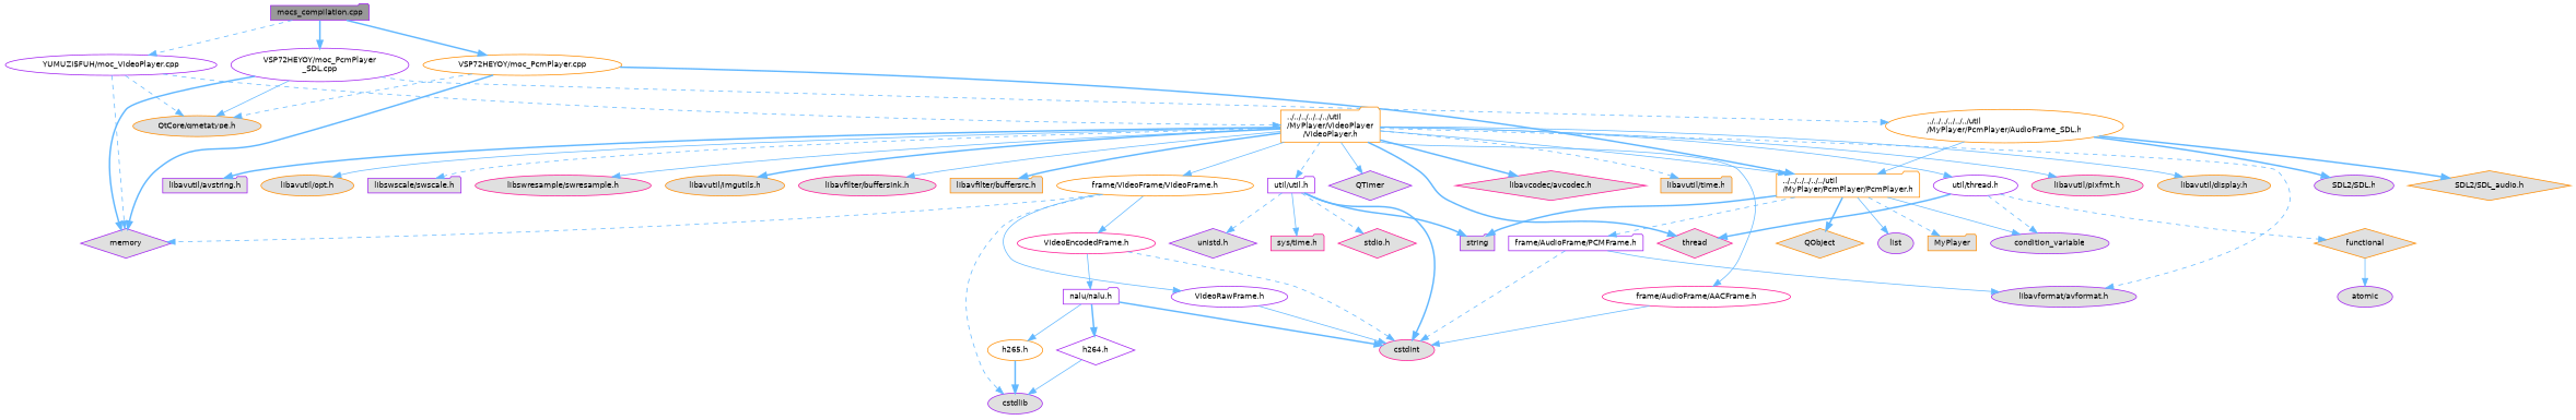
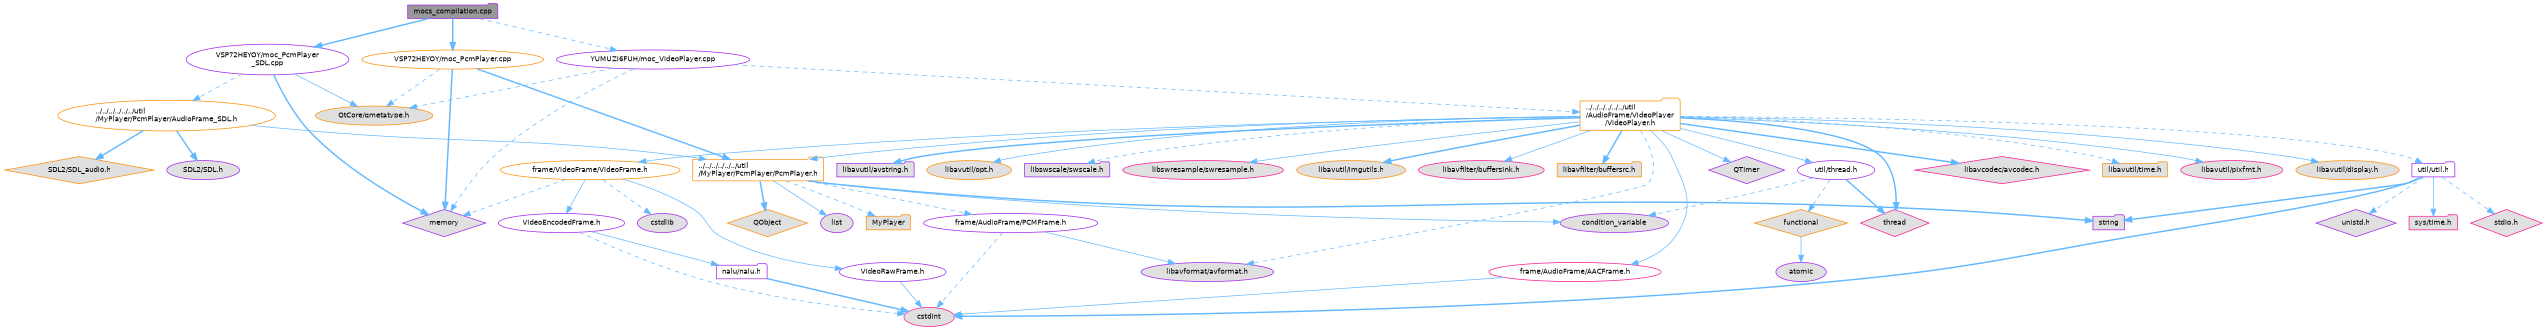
  digraph {
    node [color=purple fillcolor="#E0E0E0" fontname=Helvetica fontsize=10 shape=ellipse style=filled]
    edge [color=steelblue1 fontname=Helvetica fontsize=10 labelfontname=Helvetica labelfontsize=10 style=solid]
    n1 [fillcolor=grey60 fontcolor=black height=0.2 label="mocs_compilation.cpp" shape=folder width=0.4]
    n2 [color=darkorange fillcolor=white height=0.2 label="VSP72HEYOY/moc_PcmPlayer.cpp" width=0.4]
    n3 [fillcolor=white height=0.2 label="VSP72HEYOY/moc_PcmPlayer\l_SDL.cpp" width=0.4]
-   n4 [fillcolor=white height=0.2 label="YUMUZI5FUH/moc_VideoPlayer.cpp" width=0.4]
+   n4 [fillcolor=white height=0.2 label="YUMUZI6FUH/moc_VideoPlayer.cpp" width=0.4]
    n5 [color=darkorange fillcolor=white height=0.2 label="../../../../../../util\l/MyPlayer/PcmPlayer/PcmPlayer.h" shape=folder width=0.4]
    n6 [color=darkorange height=0.2 label="QtCore/qmetatype.h" width=0.4]
    n7 [height=0.2 label=memory shape=diamond width=0.4]
    n8 [color=darkorange fillcolor=white height=0.2 label="../../../../../../util\l/MyPlayer/PcmPlayer/AudioFrame_SDL.h" width=0.4]
-   n9 [color=darkorange fillcolor=white height=0.2 label="../../../../../../util\l/MyPlayer/VideoPlayer\l/VideoPlayer.h" shape=folder width=0.4]
+   n9 [color=darkorange fillcolor=white height=0.2 label="../../../../../../util\l/AudioFrame/VideoPlayer\l/VideoPlayer.h" shape=folder width=0.4]
    n10 [color=darkorange height=0.2 label=MyPlayer shape=folder width=0.4]
    n11 [color=darkorange height=0.2 label=QObject shape=diamond width=0.4]
    n12 [height=0.2 label=string shape=folder width=0.4]
    n13 [height=0.2 label=list width=0.4]
    n14 [height=0.2 label=condition_variable width=0.4]
-   n15 [fillcolor=white height=0.2 label="frame/AudioFrame/PCMFrame.h" shape=folder width=0.4]
+   n15 [fillcolor=white height=0.2 label="frame/AudioFrame/PCMFrame.h" width=0.4]
    n16 [color=deeppink height=0.2 label=cstdint width=0.4]
    n17 [height=0.2 label="libavformat/avformat.h" width=0.4]
    n18 [height=0.2 label="SDL2/SDL.h" width=0.4]
    n19 [color=darkorange height=0.2 label="SDL2/SDL_audio.h" shape=diamond width=0.4]
    n20 [height=0.2 label=QTimer shape=diamond width=0.4]
    n21 [color=deeppink height=0.2 label=thread shape=diamond width=0.4]
    n22 [color=deeppink height=0.2 label="libavcodec/avcodec.h" shape=diamond width=0.4]
    n23 [color=darkorange height=0.2 label="libavutil/time.h" shape=folder width=0.4]
    n24 [color=deeppink height=0.2 label="libavutil/pixfmt.h" width=0.4]
    n25 [color=darkorange height=0.2 label="libavutil/display.h" width=0.4]
    n26 [height=0.2 label="libavutil/avstring.h" shape=folder width=0.4]
    n27 [color=darkorange height=0.2 label="libavutil/opt.h" width=0.4]
    n28 [height=0.2 label="libswscale/swscale.h" shape=folder width=0.4]
    n29 [color=deeppink height=0.2 label="libswresample/swresample.h" width=0.4]
    n30 [color=darkorange height=0.2 label="libavutil/imgutils.h" width=0.4]
    n31 [color=deeppink height=0.2 label="libavfilter/buffersink.h" width=0.4]
    n32 [color=darkorange height=0.2 label="libavfilter/buffersrc.h" shape=folder width=0.4]
    n33 [fillcolor=white height=0.2 label="util/util.h" shape=folder width=0.4]
    n34 [fillcolor=white height=0.2 label="util/thread.h" width=0.4]
    n35 [color=deeppink fillcolor=white height=0.2 label="frame/AudioFrame/AACFrame.h" width=0.4]
    n36 [color=darkorange fillcolor=white height=0.2 label="frame/VideoFrame/VideoFrame.h" width=0.4]
    n37 [color=deeppink height=0.2 label="sys/time.h" shape=folder width=0.4]
    n38 [color=deeppink height=0.2 label="stdio.h" shape=diamond width=0.4]
    n39 [height=0.2 label="unistd.h" shape=diamond width=0.4]
    n40 [color=darkorange height=0.2 label=functional shape=diamond width=0.4]
    n41 [fillcolor=white height=0.2 label="VideoRawFrame.h" width=0.4]
-   n42 [color=deeppink fillcolor=white height=0.2 label="VideoEncodedFrame.h" width=0.4]
+   n42 [fillcolor=white height=0.2 label="VideoEncodedFrame.h" width=0.4]
    n43 [height=0.2 label=cstdlib width=0.4]
    n44 [height=0.2 label=atomic width=0.4]
    n45 [fillcolor=white height=0.2 label="nalu/nalu.h" shape=folder width=0.4]
-   n46 [fillcolor=white height=0.2 label="h264.h" shape=diamond width=0.4]
-   n47 [color=darkorange fillcolor=white height=0.2 label="h265.h" width=0.4]
    n1 -> n2 [style=bold]
    n1 -> n3 [style=bold]
    n1 -> n4 [style=dashed]
    n2 -> n5 [style=bold]
    n2 -> n6 [style=dashed]
    n2 -> n7 [style=bold]
    n3 -> n6
    n3 -> n7 [style=bold]
    n3 -> n8 [style=dashed]
    n4 -> n6 [style=dashed]
    n4 -> n7 [style=dashed]
    n4 -> n9 [style=dashed]
    n5 -> n10 [style=dashed]
    n5 -> n11 [style=bold]
    n5 -> n12 [style=bold]
    n5 -> n13
    n5 -> n14
    n5 -> n15 [style=dashed]
    n8 -> n5
    n8 -> n18 [style=bold]
    n8 -> n19 [style=bold]
    n9 -> n5
    n9 -> n17 [style=dashed]
    n9 -> n20
    n9 -> n21 [style=bold]
    n9 -> n22 [style=bold]
    n9 -> n23 [style=dashed]
    n9 -> n24
    n9 -> n25
    n9 -> n26 [style=bold]
    n9 -> n27
    n9 -> n28 [style=dashed]
    n9 -> n29
    n9 -> n30 [style=bold]
    n9 -> n31
    n9 -> n32 [style=bold]
    n9 -> n33 [style=dashed]
    n9 -> n34
    n9 -> n35
    n9 -> n36
    n15 -> n16 [style=dashed]
    n15 -> n17
    n33 -> n12 [style=bold]
    n33 -> n16 [style=bold]
    n33 -> n37
    n33 -> n38 [style=dashed]
    n33 -> n39 [style=dashed]
    n34 -> n14 [style=dashed]
    n34 -> n21 [style=bold]
    n34 -> n40 [style=dashed]
    n35 -> n16
    n36 -> n7 [style=dashed]
    n36 -> n41
    n36 -> n42
    n36 -> n43 [style=dashed]
    n40 -> n44
    n41 -> n16
    n42 -> n16 [style=dashed]
    n42 -> n45
    n45 -> n16 [style=bold]
-   n45 -> n46 [style=bold]
-   n45 -> n47
-   n46 -> n43
-   n47 -> n43 [style=bold]
  }
